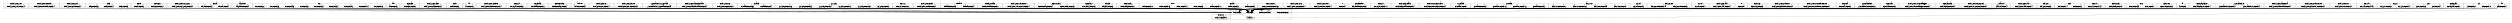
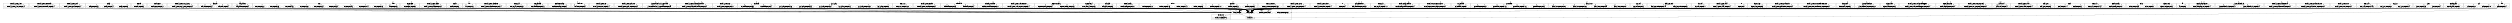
  digraph {
    "Kernel::System::JSON::BEGIN@14"
    "Kernel::System::HTMLUtils::BEGIN@14"
    "Kernel::System::Auth::BEGIN@14"
    "Config::BEGIN@35"
    "Config::BEGIN@5"
    "Config::BEGIN@9"
    "Encode::BEGIN@5"
    "Encode::Byte::BEGIN@2"
    "Kernel::System::Log::SysLog::BEGIN@14"
    "File::stat::BEGIN@4"
    "File::stat::BEGIN@54"
    "Mail::Address::BEGIN@9"
    "DBI::BEGIN@273"
    "DBI::BEGIN@1019"
    "DBI::BEGIN@793"
    "DBI::BEGIN@524"
    "DBI::BEGIN@269"
    "DBI::BEGIN@827"
-   "DBI::BEGIN@953"
+   "DBI::BEGIN@953" [label="DBI::DBD@953"]
    "DBI::BEGIN@856"
    "DBI::BEGIN@681"
    "base::BEGIN@3"
    "URI::Escape::BEGIN@2"
    "Kernel::System::Cache::BEGIN@14"
    "IO::File::BEGIN@6"
    "vars::BEGIN@8"
    "Kernel::System::CheckItem::BEGIN@14"
    "DBD::Pg::db::BEGIN@252"
    "DBI::_firesafe::BEGIN@13"
    "strict::import"
    "strict::CORE:regcomp"
    "strict::unimport"
    "strict::bits"
    n34 [label="constant::CORE:match"]
    "Encode::Encoding::BEGIN@4"
    "attributes::BEGIN@9"
    "Kernel::System::DB::BEGIN@14"
    "Kernel::System::Auth::DB::BEGIN@14"
    "JSON::Backend::XS::Supportable::BEGIN@99"
    "Kernel::System::Cache::FileStorable::BEGIN@14"
    n41 [label="Kernel::System::Log::BEGIN@10"]
    "IO::Handle::BEGIN@4"
    "IO::Handle::BEGIN@355"
    "Sys::Syslog::BEGIN@13"
    "Sys::Syslog::BEGIN@514"
    n46 [label="Sys::Syslog::BEGIN@545"]
    "Sys::Syslog::BEGIN@156"
    "Sys::Syslog::BEGIN@2"
    "Sys::Syslog::BEGIN@150"
    "DBD::_::st::BEGIN@1801"
    "Kernel::System::Encode::BEGIN@14"
    "FileHandle::BEGIN@46"
    "FileHandle::BEGIN@4"
    "Unicode::Normalize::BEGIN@10"
    "Kernel::System::Web::Request::BEGIN@14"
    "Exporter::Heavy::BEGIN@4"
    "Exporter::Heavy::BEGIN@3"
    "MIME::Base64::BEGIN@3"
    "File::Glob::BEGIN@3"
    "Kernel::Config::BEGIN@111"
    "version::BEGIN@153"
    "version::BEGIN@127"
    "version::BEGIN@142"
    "version::BEGIN@5"
    "constant::BEGIN@3"
    "constant::BEGIN@38"
    "constant::BEGIN@101"
    "DBD::_::common::BEGIN@1332"
    "Kernel::System::Group::BEGIN@14"
    "Kernel::System::Time::BEGIN@14"
    "re::BEGIN@4"
    "File::Basename::BEGIN@50"
    "DBD::Pg::dr::BEGIN@172"
    "Kernel::Config::Defaults::BEGIN@24"
    "Kernel::Output::HTML::Layout::BEGIN@14"
    "IO::Seekable::BEGIN@7"
    "AutoLoader::BEGIN@138"
    "AutoLoader::BEGIN@30"
    "AutoLoader::BEGIN@3"
    "AutoLoader::BEGIN@186"
    "Class::Struct::BEGIN@7"
    "Class::Struct::BEGIN@108"
    "Class::Struct::BEGIN@99"
    "Class::Struct::BEGIN@188"
    "CGI::Util::BEGIN@3"
    "File::Spec::Unix::BEGIN@3"
    "File::Spec::Unix::BEGIN@149"
    "List::Util::BEGIN@11"
    "Kernel::System::Valid::BEGIN@14"
    "IO::BEGIN@7"
    "Digest::SHA::BEGIN@5"
    "Kernel::System::AuthSession::BEGIN@14"
    "Kernel::System::User::Preferences::DB::BEGIN@14"
    "Time::Local::BEGIN@6"
    n95 [label="JSON::Backend::PP::BEGIN@280"]
    "Digest::base::BEGIN@3"
    "Kernel::System::Web::InterfaceAgent::BEGIN@14"
    "main::BEGIN@24"
    "Kernel::Language::BEGIN@14"
    "Kernel::System::DB::postgresql::BEGIN@14"
    "Scalar::Util::BEGIN@9"
    "Kernel::System::Main::BEGIN@14"
    "version::vxs::BEGIN@5"
    "File::Spec::BEGIN@3"
    n105 [label="Fcntl::BEGIN@174"]
    "Fcntl::BEGIN@3"
    "DBD::_::dr::BEGIN@1434"
    "Encode::Config::BEGIN@7"
    "POSIX::BEGIN@39"
    "POSIX::BEGIN@2"
    "Digest::MD5::BEGIN@3"
    "lib::BEGIN@8"
    "Kernel::Language::en::BEGIN@14"
    "JSON::Backend::XS::BEGIN@29"
    "JSON::Backend::XS::BEGIN@42"
    "Kernel::System::CacheInternal::BEGIN@14"
    "Kernel::System::AuthSession::DB::BEGIN@14"
    "Kernel::System::User::BEGIN@14"
    "DBD::_::db::BEGIN@1495"
    "IPC::SysV::BEGIN@19"
    "IPC::SysV::BEGIN@80"
    "JSON::BEGIN@4"
    "JSON::BEGIN@315"
    "Encode::Alias::BEGIN@2"
    "Cwd::BEGIN@811"
    "Cwd::BEGIN@170"
    subgraph cluster_1 {
      label="Kernel::System::JSON"
      "Kernel::System::JSON::BEGIN@14"
    }
    subgraph cluster_2 {
      label="Kernel::System::HTMLUtils"
      "Kernel::System::HTMLUtils::BEGIN@14"
    }
    subgraph cluster_3 {
      label="Kernel::System::Auth"
      "Kernel::System::Auth::BEGIN@14"
    }
    subgraph cluster_4 {
      label=Config
      "Config::BEGIN@35"
      "Config::BEGIN@5"
      "Config::BEGIN@9"
    }
    subgraph cluster_5 {
      label=Encode
      "Encode::BEGIN@5"
    }
    subgraph cluster_6 {
      label="Encode::Byte"
      "Encode::Byte::BEGIN@2"
    }
    subgraph cluster_7 {
      label="Kernel::System::Log::SysLog"
      "Kernel::System::Log::SysLog::BEGIN@14"
    }
    subgraph cluster_8 {
      label="File::stat"
      "File::stat::BEGIN@4"
      "File::stat::BEGIN@54"
    }
    subgraph cluster_9 {
      label="Mail::Address"
      "Mail::Address::BEGIN@9"
    }
    subgraph cluster_10 {
      label=DBI
      "DBI::BEGIN@273"
      "DBI::BEGIN@1019"
      "DBI::BEGIN@793"
      "DBI::BEGIN@524"
      "DBI::BEGIN@269"
      "DBI::BEGIN@827"
      "DBI::BEGIN@953"
      "DBI::BEGIN@856"
      "DBI::BEGIN@681"
    }
    subgraph cluster_11 {
      label=base
      "base::BEGIN@3"
    }
    subgraph cluster_12 {
      label="URI::Escape"
      "URI::Escape::BEGIN@2"
    }
    subgraph cluster_13 {
      label="Kernel::System::Cache"
      "Kernel::System::Cache::BEGIN@14"
    }
    subgraph cluster_14 {
      label="IO::File"
      "IO::File::BEGIN@6"
    }
    subgraph cluster_15 {
      label=vars
      "vars::BEGIN@8"
    }
    subgraph cluster_16 {
      label="Kernel::System::CheckItem"
      "Kernel::System::CheckItem::BEGIN@14"
    }
    subgraph cluster_17 {
      label="DBD::Pg::db"
      "DBD::Pg::db::BEGIN@252"
    }
    subgraph cluster_18 {
      label="DBI::_firesafe"
      "DBI::_firesafe::BEGIN@13"
    }
    subgraph cluster_19 {
      label="strict"
      "strict::import"
      "strict::CORE:regcomp"
      "strict::unimport"
      "strict::bits"
      n34
    }
    subgraph cluster_20 {
      label="Encode::Encoding"
      "Encode::Encoding::BEGIN@4"
    }
    subgraph cluster_21 {
      label=attributes
      "attributes::BEGIN@9"
    }
    subgraph cluster_22 {
      label="Kernel::System::DB"
      "Kernel::System::DB::BEGIN@14"
    }
    subgraph cluster_23 {
      label="Kernel::System::Auth::DB"
      "Kernel::System::Auth::DB::BEGIN@14"
    }
    subgraph cluster_24 {
      label="JSON::Backend::XS::Supportable"
      "JSON::Backend::XS::Supportable::BEGIN@99"
    }
    subgraph cluster_25 {
      label="Kernel::System::Cache::FileStorable"
      "Kernel::System::Cache::FileStorable::BEGIN@14"
    }
    subgraph cluster_26 {
      label="Kernel::System::Log"
      n41
    }
    subgraph cluster_27 {
      label="IO::Handle"
      "IO::Handle::BEGIN@4"
      "IO::Handle::BEGIN@355"
    }
    subgraph cluster_28 {
      label="Sys::Syslog"
      "Sys::Syslog::BEGIN@13"
      "Sys::Syslog::BEGIN@514"
      n46
      "Sys::Syslog::BEGIN@156"
      "Sys::Syslog::BEGIN@2"
      "Sys::Syslog::BEGIN@150"
    }
    subgraph cluster_29 {
      label="DBD::_::st"
      "DBD::_::st::BEGIN@1801"
    }
    subgraph cluster_30 {
      label="Kernel::System::Encode"
      "Kernel::System::Encode::BEGIN@14"
    }
    subgraph cluster_31 {
      label=FileHandle
      "FileHandle::BEGIN@46"
      "FileHandle::BEGIN@4"
    }
    subgraph cluster_32 {
      label="Unicode::Normalize"
      "Unicode::Normalize::BEGIN@10"
    }
    subgraph cluster_33 {
      label="Kernel::System::Web::Request"
      "Kernel::System::Web::Request::BEGIN@14"
    }
    subgraph cluster_34 {
      label="Exporter::Heavy"
      "Exporter::Heavy::BEGIN@4"
      "Exporter::Heavy::BEGIN@3"
    }
    subgraph cluster_35 {
      label="MIME::Base64"
      "MIME::Base64::BEGIN@3"
    }
    subgraph cluster_36 {
      label="File::Glob"
      "File::Glob::BEGIN@3"
    }
    subgraph cluster_37 {
      label="Kernel::Config"
      "Kernel::Config::BEGIN@111"
    }
    subgraph cluster_38 {
      label=version
      "version::BEGIN@153"
      "version::BEGIN@127"
      "version::BEGIN@142"
      "version::BEGIN@5"
    }
    subgraph cluster_39 {
      label=constant
      "constant::BEGIN@3"
      "constant::BEGIN@38"
      "constant::BEGIN@101"
    }
    subgraph cluster_40 {
      label="DBD::_::common"
      "DBD::_::common::BEGIN@1332"
    }
    subgraph cluster_41 {
      label="Kernel::System::Group"
      "Kernel::System::Group::BEGIN@14"
    }
    subgraph cluster_42 {
      label="Kernel::System::Time"
      "Kernel::System::Time::BEGIN@14"
    }
    subgraph cluster_43 {
      label=re
      "re::BEGIN@4"
    }
    subgraph cluster_44 {
      label="File::Basename"
      "File::Basename::BEGIN@50"
    }
    subgraph cluster_45 {
      label="DBD::Pg::dr"
      "DBD::Pg::dr::BEGIN@172"
    }
    subgraph cluster_46 {
      label="Kernel::Config::Defaults"
      "Kernel::Config::Defaults::BEGIN@24"
    }
    subgraph cluster_47 {
      label="Kernel::Output::HTML::Layout"
      "Kernel::Output::HTML::Layout::BEGIN@14"
    }
    subgraph cluster_48 {
      label="IO::Seekable"
      "IO::Seekable::BEGIN@7"
    }
    subgraph cluster_49 {
      label=AutoLoader
      "AutoLoader::BEGIN@138"
      "AutoLoader::BEGIN@30"
      "AutoLoader::BEGIN@3"
      "AutoLoader::BEGIN@186"
    }
    subgraph cluster_50 {
      label="Class::Struct"
      "Class::Struct::BEGIN@7"
      "Class::Struct::BEGIN@108"
      "Class::Struct::BEGIN@99"
      "Class::Struct::BEGIN@188"
    }
    subgraph cluster_51 {
      label="CGI::Util"
      "CGI::Util::BEGIN@3"
    }
    subgraph cluster_52 {
      label="File::Spec::Unix"
      "File::Spec::Unix::BEGIN@3"
      "File::Spec::Unix::BEGIN@149"
    }
    subgraph cluster_53 {
      label="List::Util"
      "List::Util::BEGIN@11"
    }
    subgraph cluster_54 {
      label="Kernel::System::Valid"
      "Kernel::System::Valid::BEGIN@14"
    }
    subgraph cluster_55 {
      label=IO
      "IO::BEGIN@7"
    }
    subgraph cluster_56 {
      label="Digest::SHA"
      "Digest::SHA::BEGIN@5"
    }
    subgraph cluster_57 {
      label="Kernel::System::AuthSession"
      "Kernel::System::AuthSession::BEGIN@14"
    }
    subgraph cluster_58 {
      label="Kernel::System::User::Preferences::DB"
      "Kernel::System::User::Preferences::DB::BEGIN@14"
    }
    subgraph cluster_59 {
      label="Time::Local"
      "Time::Local::BEGIN@6"
    }
    subgraph cluster_60 {
      label="JSON::Backend::PP"
      n95
    }
    subgraph cluster_61 {
      label="Digest::base"
      "Digest::base::BEGIN@3"
    }
    subgraph cluster_62 {
      label="Kernel::System::Web::InterfaceAgent"
      "Kernel::System::Web::InterfaceAgent::BEGIN@14"
    }
    subgraph cluster_63 {
      label=main
      "main::BEGIN@24"
    }
    subgraph cluster_64 {
      label="Kernel::Language"
      "Kernel::Language::BEGIN@14"
    }
    subgraph cluster_65 {
      label="Kernel::System::DB::postgresql"
      "Kernel::System::DB::postgresql::BEGIN@14"
    }
    subgraph cluster_66 {
      label="Scalar::Util"
      "Scalar::Util::BEGIN@9"
    }
    subgraph cluster_67 {
      label="Kernel::System::Main"
      "Kernel::System::Main::BEGIN@14"
    }
    subgraph cluster_68 {
      label="version::vxs"
      "version::vxs::BEGIN@5"
    }
    subgraph cluster_69 {
      label="File::Spec"
      "File::Spec::BEGIN@3"
    }
    subgraph cluster_70 {
      label=Fcntl
      n105
      "Fcntl::BEGIN@3"
    }
    subgraph cluster_71 {
      label="DBD::_::dr"
      "DBD::_::dr::BEGIN@1434"
    }
    subgraph cluster_72 {
      label="Encode::Config"
      "Encode::Config::BEGIN@7"
    }
    subgraph cluster_73 {
      label=POSIX
      "POSIX::BEGIN@39"
      "POSIX::BEGIN@2"
    }
    subgraph cluster_74 {
      label="Digest::MD5"
      "Digest::MD5::BEGIN@3"
    }
    subgraph cluster_75 {
      label=lib
      "lib::BEGIN@8"
    }
    subgraph cluster_76 {
      label="Kernel::Language::en"
      "Kernel::Language::en::BEGIN@14"
    }
    subgraph cluster_77 {
      label="JSON::Backend::XS"
      "JSON::Backend::XS::BEGIN@29"
      "JSON::Backend::XS::BEGIN@42"
    }
    subgraph cluster_78 {
      label="Kernel::System::CacheInternal"
      "Kernel::System::CacheInternal::BEGIN@14"
    }
    subgraph cluster_79 {
      label="Kernel::System::AuthSession::DB"
      "Kernel::System::AuthSession::DB::BEGIN@14"
    }
    subgraph cluster_80 {
      label="Kernel::System::User"
      "Kernel::System::User::BEGIN@14"
    }
    subgraph cluster_81 {
      label="DBD::_::db"
      "DBD::_::db::BEGIN@1495"
    }
    subgraph cluster_82 {
      label="IPC::SysV"
      "IPC::SysV::BEGIN@19"
      "IPC::SysV::BEGIN@80"
    }
    subgraph cluster_83 {
      label=JSON
      "JSON::BEGIN@4"
      "JSON::BEGIN@315"
    }
    subgraph cluster_84 {
      label="Encode::Alias"
      "Encode::Alias::BEGIN@2"
    }
    subgraph cluster_85 {
      label=Cwd
      "Cwd::BEGIN@811"
      "Cwd::BEGIN@170"
    }
    "Kernel::System::JSON::BEGIN@14" -> "strict::import"
    "Kernel::System::HTMLUtils::BEGIN@14" -> "strict::import"
    "Kernel::System::Auth::BEGIN@14" -> "strict::import"
    "Config::BEGIN@35" -> "strict::unimport"
    "Config::BEGIN@5" -> "strict::import"
    "Config::BEGIN@9" -> "strict::import"
    "Encode::BEGIN@5" -> "strict::import"
    "Encode::Byte::BEGIN@2" -> "strict::import"
    "Kernel::System::Log::SysLog::BEGIN@14" -> "strict::import"
    "File::stat::BEGIN@4" -> "strict::import"
    "File::stat::BEGIN@54" -> "strict::unimport"
    "Mail::Address::BEGIN@9" -> "strict::import"
    "DBI::BEGIN@273" -> "strict::import"
    "DBI::BEGIN@1019" -> "strict::unimport"
    "DBI::BEGIN@793" -> "strict::unimport"
    "DBI::BEGIN@524" -> "strict::unimport"
    "DBI::BEGIN@269" -> "strict::unimport"
    "DBI::BEGIN@827" -> "strict::unimport"
    "DBI::BEGIN@953" -> "strict::unimport"
    "DBI::BEGIN@856" -> "strict::unimport"
    "DBI::BEGIN@681" -> "strict::unimport"
    "base::BEGIN@3" -> "strict::import"
    "URI::Escape::BEGIN@2" -> "strict::import"
    "Kernel::System::Cache::BEGIN@14" -> "strict::import"
    "IO::File::BEGIN@6" -> "strict::import"
    "vars::BEGIN@8" -> "strict::import"
    "Kernel::System::CheckItem::BEGIN@14" -> "strict::import"
    "DBD::Pg::db::BEGIN@252" -> "strict::import"
    "DBI::_firesafe::BEGIN@13" -> "strict::import"
    "strict::import" -> "strict::bits"
    "strict::import" -> "version::vxs::BEGIN@5"
    "strict::unimport" -> "strict::bits"
    "Encode::Encoding::BEGIN@4" -> "strict::import"
    "attributes::BEGIN@9" -> "strict::import"
    "Kernel::System::DB::BEGIN@14" -> "strict::import"
    "Kernel::System::Auth::DB::BEGIN@14" -> "strict::import"
    "JSON::Backend::XS::Supportable::BEGIN@99" -> "strict::unimport"
    "Kernel::System::Cache::FileStorable::BEGIN@14" -> "strict::import"
    n41 -> "strict::import"
    "IO::Handle::BEGIN@4" -> "strict::import"
    "IO::Handle::BEGIN@355" -> "strict::unimport"
    "Sys::Syslog::BEGIN@13" -> "strict::unimport"
    "Sys::Syslog::BEGIN@514" -> "strict::unimport"
    n46 -> "strict::unimport"
    "Sys::Syslog::BEGIN@156" -> "strict::unimport"
    "Sys::Syslog::BEGIN@2" -> "strict::import"
    "Sys::Syslog::BEGIN@150" -> "strict::unimport"
    "DBD::_::st::BEGIN@1801" -> "strict::import"
    "Kernel::System::Encode::BEGIN@14" -> "strict::import"
    "FileHandle::BEGIN@46" -> "strict::unimport"
    "FileHandle::BEGIN@4" -> "strict::import"
    "Unicode::Normalize::BEGIN@10" -> "strict::import"
    "Kernel::System::Web::Request::BEGIN@14" -> "strict::import"
    "Exporter::Heavy::BEGIN@4" -> "strict::unimport"
    "Exporter::Heavy::BEGIN@3" -> "strict::import"
    "MIME::Base64::BEGIN@3" -> "strict::import"
    "File::Glob::BEGIN@3" -> "strict::import"
    "Kernel::Config::BEGIN@111" -> "strict::import"
    "version::BEGIN@153" -> "strict::unimport"
    "version::BEGIN@127" -> "strict::unimport"
    "version::BEGIN@142" -> "strict::unimport"
    "version::BEGIN@5" -> "strict::import"
    "constant::BEGIN@3" -> "strict::import"
    "constant::BEGIN@38" -> "strict::unimport"
    "constant::BEGIN@101" -> "strict::unimport"
    "DBD::_::common::BEGIN@1332" -> "strict::import"
    "Kernel::System::Group::BEGIN@14" -> "strict::import"
    "Kernel::System::Time::BEGIN@14" -> "strict::import"
    "re::BEGIN@4" -> "strict::import"
    "File::Basename::BEGIN@50" -> "strict::import"
    "DBD::Pg::dr::BEGIN@172" -> "strict::import"
    "Kernel::Config::Defaults::BEGIN@24" -> "strict::import"
    "Kernel::Output::HTML::Layout::BEGIN@14" -> "strict::import"
    "IO::Seekable::BEGIN@7" -> "strict::import"
    "AutoLoader::BEGIN@138" -> "strict::unimport"
    "AutoLoader::BEGIN@30" -> "strict::unimport"
    "AutoLoader::BEGIN@3" -> "strict::import"
    "AutoLoader::BEGIN@186" -> "strict::unimport"
    "Class::Struct::BEGIN@7" -> "strict::import"
    "Class::Struct::BEGIN@108" -> "strict::unimport"
    "Class::Struct::BEGIN@99" -> "strict::unimport"
    "Class::Struct::BEGIN@188" -> "strict::unimport"
    "CGI::Util::BEGIN@3" -> "strict::import"
    "File::Spec::Unix::BEGIN@3" -> "strict::import"
    "File::Spec::Unix::BEGIN@149" -> "strict::unimport"
    "List::Util::BEGIN@11" -> "strict::import"
    "Kernel::System::Valid::BEGIN@14" -> "strict::import"
    "IO::BEGIN@7" -> "strict::import"
    "Digest::SHA::BEGIN@5" -> "strict::import"
    "Kernel::System::AuthSession::BEGIN@14" -> "strict::import"
    "Kernel::System::User::Preferences::DB::BEGIN@14" -> "strict::import"
    "Time::Local::BEGIN@6" -> "strict::import"
    n95 -> "strict::unimport"
    "Digest::base::BEGIN@3" -> "strict::import"
    "Kernel::System::Web::InterfaceAgent::BEGIN@14" -> "strict::import"
    "main::BEGIN@24" -> "strict::import"
    "main::BEGIN@24" -> "strict::CORE:regcomp"
    "main::BEGIN@24" -> "strict::bits"
    "main::BEGIN@24" -> n34
    "Kernel::Language::BEGIN@14" -> "strict::import"
    "Kernel::System::DB::postgresql::BEGIN@14" -> "strict::import"
    "Scalar::Util::BEGIN@9" -> "strict::import"
    "Kernel::System::Main::BEGIN@14" -> "strict::import"
    "File::Spec::BEGIN@3" -> "strict::import"
    n105 -> "strict::unimport"
    "Fcntl::BEGIN@3" -> "strict::import"
    "DBD::_::dr::BEGIN@1434" -> "strict::import"
    "Encode::Config::BEGIN@7" -> "strict::import"
    "POSIX::BEGIN@39" -> "strict::unimport"
    "POSIX::BEGIN@2" -> "strict::import"
    "Digest::MD5::BEGIN@3" -> "strict::import"
    "lib::BEGIN@8" -> "strict::import"
    "Kernel::Language::en::BEGIN@14" -> "strict::import"
    "JSON::Backend::XS::BEGIN@29" -> "strict::unimport"
    "JSON::Backend::XS::BEGIN@42" -> "strict::unimport"
    "Kernel::System::CacheInternal::BEGIN@14" -> "strict::import"
    "Kernel::System::AuthSession::DB::BEGIN@14" -> "strict::import"
    "Kernel::System::User::BEGIN@14" -> "strict::import"
    "DBD::_::db::BEGIN@1495" -> "strict::import"
    "IPC::SysV::BEGIN@19" -> "strict::import"
    "IPC::SysV::BEGIN@80" -> "strict::unimport"
    "JSON::BEGIN@4" -> "strict::import"
    "JSON::BEGIN@315" -> "strict::unimport"
    "Encode::Alias::BEGIN@2" -> "strict::import"
    "Cwd::BEGIN@811" -> "strict::unimport"
    "Cwd::BEGIN@170" -> "strict::import"
  }
